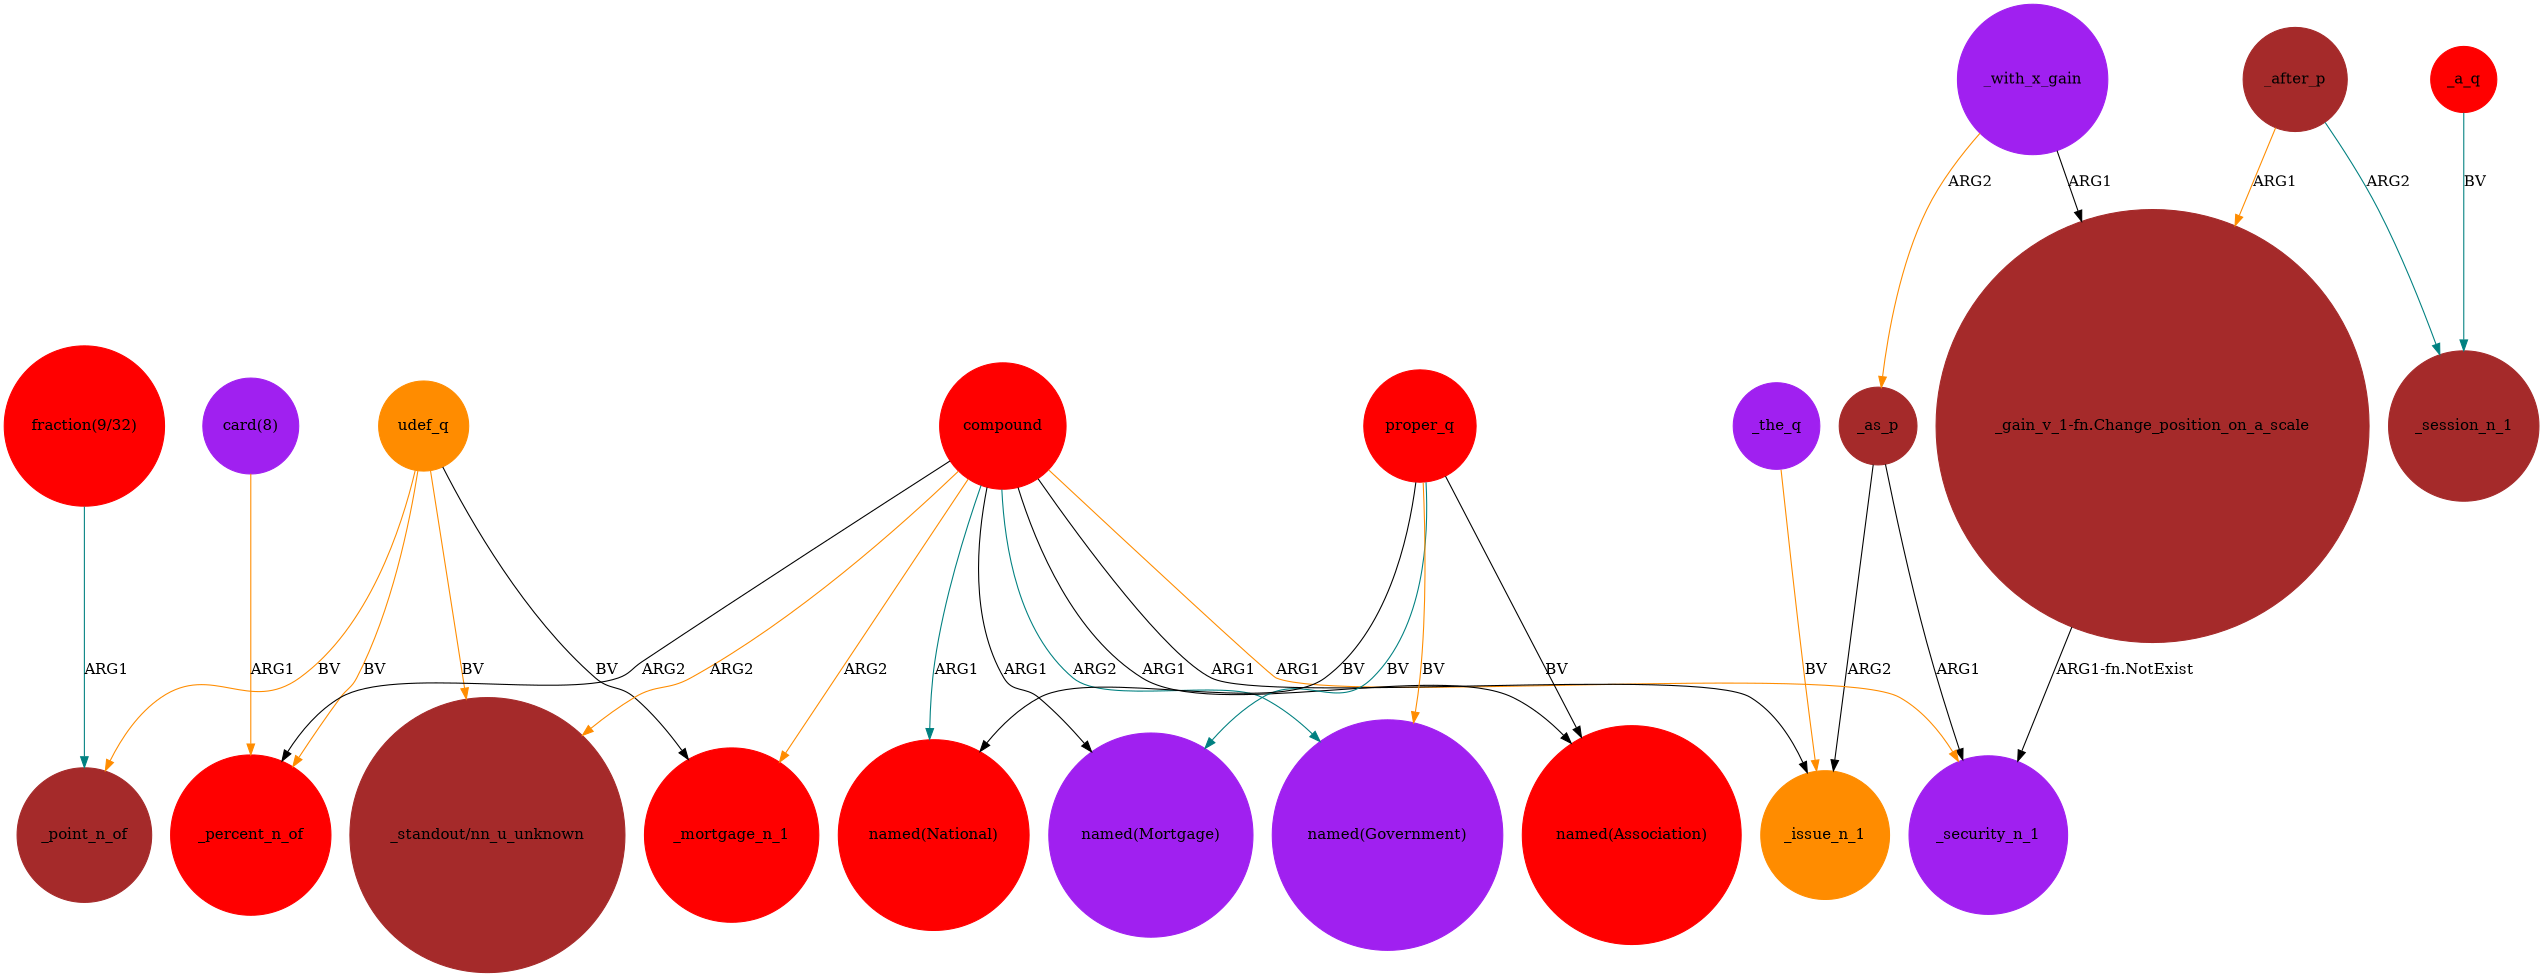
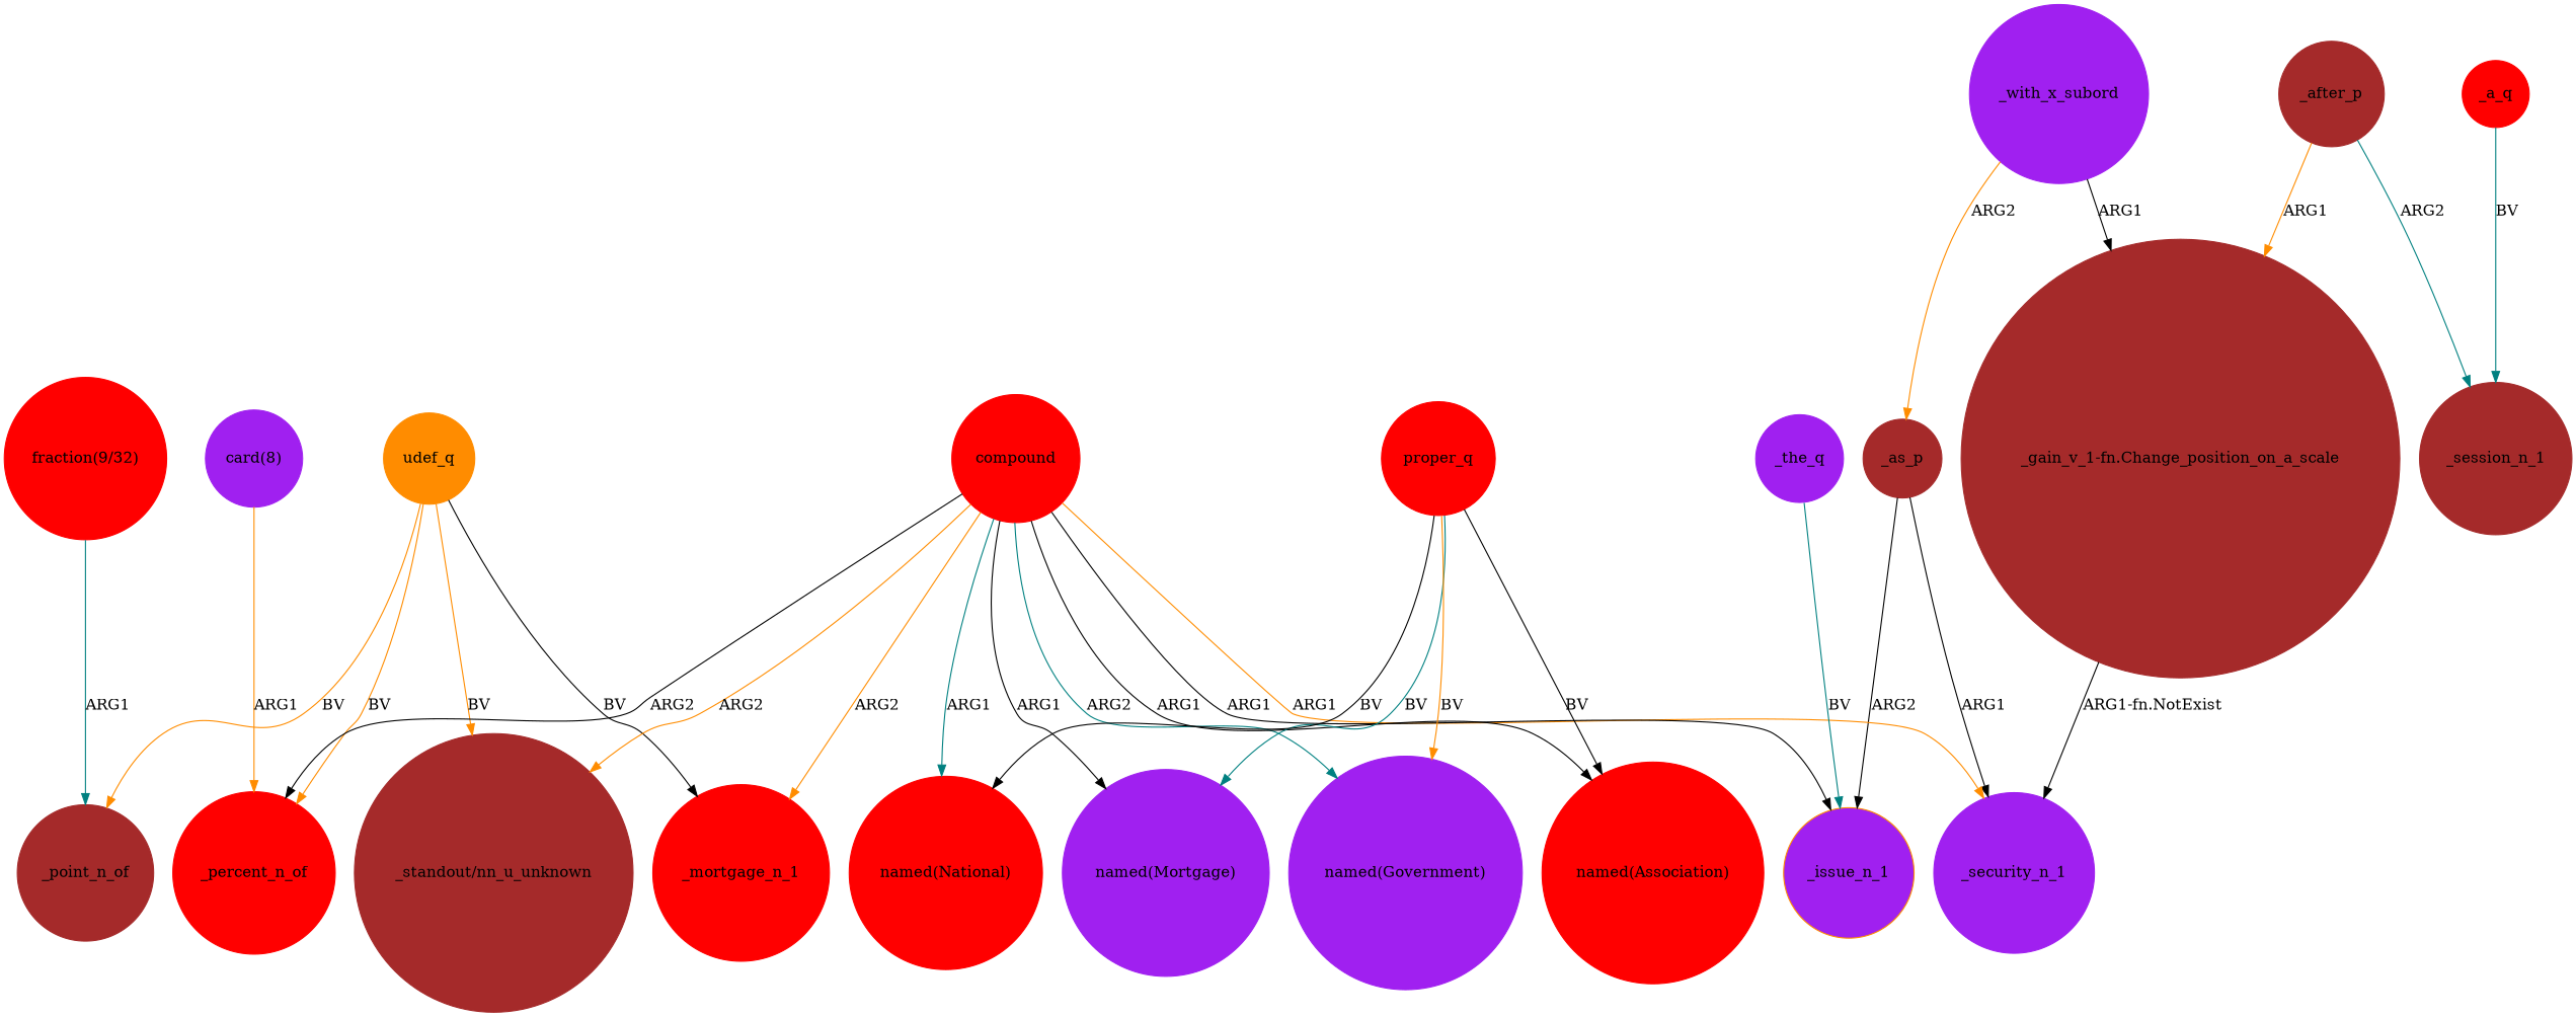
  digraph {
    node [color=red shape=circle style=filled]
    edge [color=black]
    "_gain_v_1-fn.Change_position_on_a_scale" [color=brown]
    _security_n_1 [color=purple]
    _point_n_of [color=brown]
-   _with_x_subord [color=purple label=_with_x_gain]
+   _with_x_subord [color=purple]
    _as_p [color=brown]
-   _issue_n_1 [color=darkorange]
+   _issue_n_1 [color=darkorange fillcolor=purple]
    udef_q [color=darkorange]
    "_standout/nn_u_unknown" [color=brown]
    _mortgage_n_1
    _percent_n_of
    "fraction(9/32)"
    compound
    "named(Mortgage)" [color=purple]
    "named(Government)" [color=purple]
    "named(Association)"
    "named(National)"
    proper_q
    _the_q [color=purple]
    _after_p [color=brown]
    _session_n_1 [color=brown]
    "card(8)" [color=purple]
    _a_q
    "_gain_v_1-fn.Change_position_on_a_scale" -> _security_n_1 [label="ARG1-fn.NotExist"]
    _with_x_subord -> "_gain_v_1-fn.Change_position_on_a_scale" [label=ARG1]
    _with_x_subord -> _as_p [color=darkorange label=ARG2]
    _as_p -> _security_n_1 [label=ARG1]
    _as_p -> _issue_n_1 [label=ARG2]
    udef_q -> _point_n_of [color=darkorange label=BV]
    udef_q -> "_standout/nn_u_unknown" [color=darkorange label=BV]
    udef_q -> _mortgage_n_1 [label=BV]
    udef_q -> _percent_n_of [color=darkorange label=BV]
    "fraction(9/32)" -> _point_n_of [color=teal label=ARG1]
    compound -> _security_n_1 [color=darkorange label=ARG1]
    compound -> _issue_n_1 [label=ARG1]
    compound -> "_standout/nn_u_unknown" [color=darkorange label=ARG2]
    compound -> _mortgage_n_1 [color=darkorange label=ARG2]
    compound -> _percent_n_of [label=ARG2]
    compound -> "named(Mortgage)" [label=ARG1]
    compound -> "named(Government)" [color=teal label=ARG2]
    compound -> "named(Association)" [label=ARG1]
    compound -> "named(National)" [color=teal label=ARG1]
    proper_q -> "named(Mortgage)" [color=teal label=BV]
    proper_q -> "named(Government)" [color=darkorange label=BV]
    proper_q -> "named(Association)" [label=BV]
    proper_q -> "named(National)" [label=BV]
-   _the_q -> _issue_n_1 [color=darkorange label=BV]
+   _the_q -> _issue_n_1 [color=teal label=BV]
    _after_p -> "_gain_v_1-fn.Change_position_on_a_scale" [color=darkorange label=ARG1]
    _after_p -> _session_n_1 [color=teal label=ARG2]
    "card(8)" -> _percent_n_of [color=darkorange label=ARG1]
    _a_q -> _session_n_1 [color=teal label=BV]
  }
